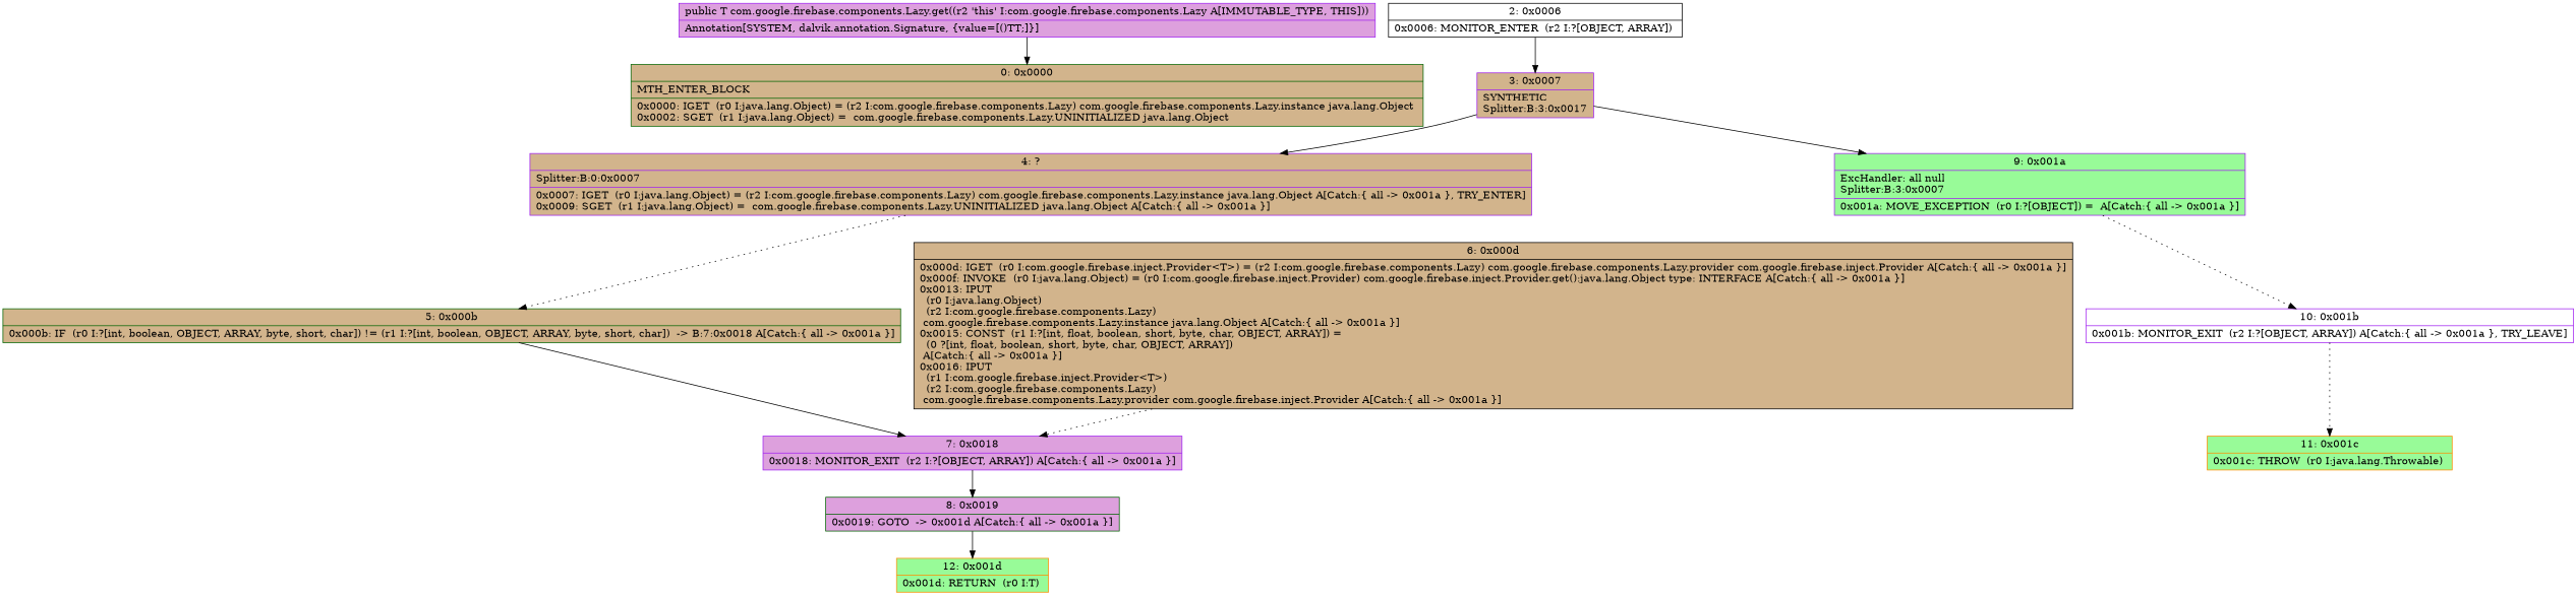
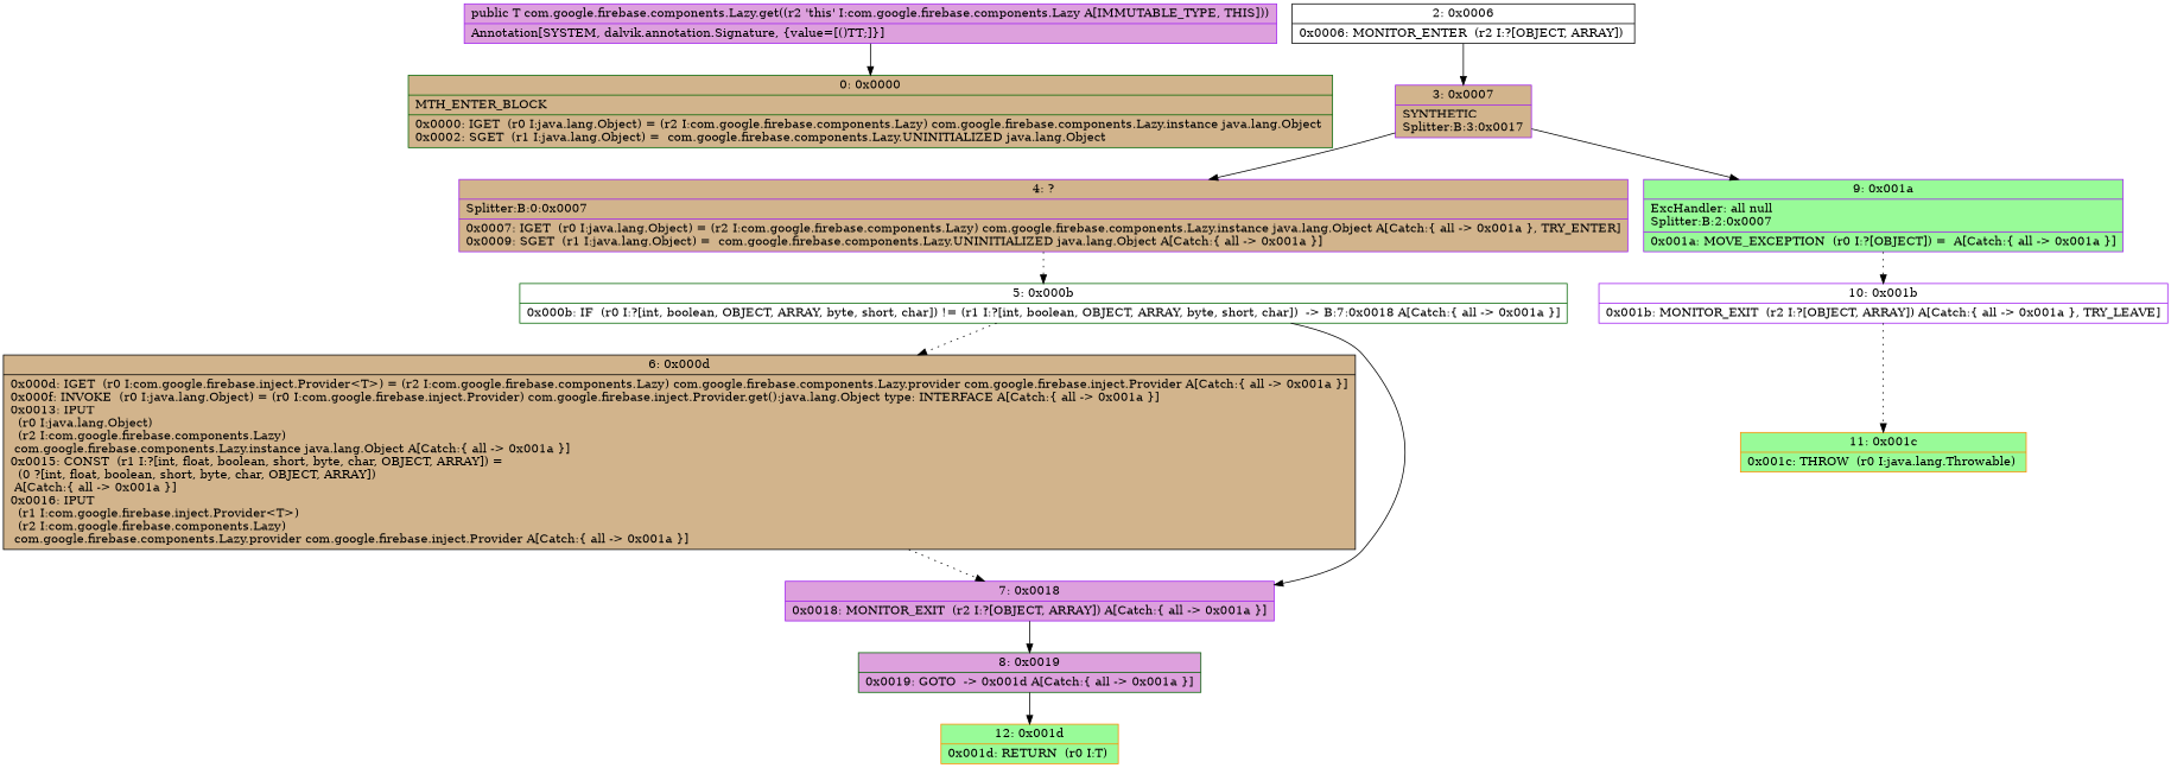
  digraph {
    node [color=purple fillcolor=tan shape=record style=filled]
    edge [style=solid]
    n1 [color=darkgreen label="{0\:\ 0x0000|MTH_ENTER_BLOCK\l|0x0000: IGET  (r0 I:java.lang.Object) = (r2 I:com.google.firebase.components.Lazy) com.google.firebase.components.Lazy.instance java.lang.Object \l0x0002: SGET  (r1 I:java.lang.Object) =  com.google.firebase.components.Lazy.UNINITIALIZED java.lang.Object \l}"]
    n2 [color=black fillcolor=white label="{2\:\ 0x0006|0x0006: MONITOR_ENTER  (r2 I:?[OBJECT, ARRAY]) \l}"]
    n3 [label="{3\:\ 0x0007|SYNTHETIC\lSplitter:B:3:0x0017\l}"]
    n4 [color=darkorange fillcolor=palegreen label="{12\:\ 0x001d|0x001d: RETURN  (r0 I:T) \l}"]
    n5 [label="{4\:\ ?|Splitter:B:0:0x0007\l|0x0007: IGET  (r0 I:java.lang.Object) = (r2 I:com.google.firebase.components.Lazy) com.google.firebase.components.Lazy.instance java.lang.Object A[Catch:\{ all \-\> 0x001a \}, TRY_ENTER]\l0x0009: SGET  (r1 I:java.lang.Object) =  com.google.firebase.components.Lazy.UNINITIALIZED java.lang.Object A[Catch:\{ all \-\> 0x001a \}]\l}"]
-   n6 [fillcolor=palegreen label="{9\:\ 0x001a|ExcHandler: all null\lSplitter:B:3:0x0007\l|0x001a: MOVE_EXCEPTION  (r0 I:?[OBJECT]) =  A[Catch:\{ all \-\> 0x001a \}]\l}"]
-   n7 [color=darkgreen label="{5\:\ 0x000b|0x000b: IF  (r0 I:?[int, boolean, OBJECT, ARRAY, byte, short, char]) != (r1 I:?[int, boolean, OBJECT, ARRAY, byte, short, char])  \-\> B:7:0x0018 A[Catch:\{ all \-\> 0x001a \}]\l}"]
+   n6 [fillcolor=palegreen label="{9\:\ 0x001a|ExcHandler: all null\lSplitter:B:2:0x0007\l|0x001a: MOVE_EXCEPTION  (r0 I:?[OBJECT]) =  A[Catch:\{ all \-\> 0x001a \}]\l}"]
+   n7 [color=darkgreen fillcolor=white label="{5\:\ 0x000b|0x000b: IF  (r0 I:?[int, boolean, OBJECT, ARRAY, byte, short, char]) != (r1 I:?[int, boolean, OBJECT, ARRAY, byte, short, char])  \-\> B:7:0x0018 A[Catch:\{ all \-\> 0x001a \}]\l}"]
    n8 [fillcolor=white label="{10\:\ 0x001b|0x001b: MONITOR_EXIT  (r2 I:?[OBJECT, ARRAY]) A[Catch:\{ all \-\> 0x001a \}, TRY_LEAVE]\l}"]
    n9 [color=black label="{6\:\ 0x000d|0x000d: IGET  (r0 I:com.google.firebase.inject.Provider\<T\>) = (r2 I:com.google.firebase.components.Lazy) com.google.firebase.components.Lazy.provider com.google.firebase.inject.Provider A[Catch:\{ all \-\> 0x001a \}]\l0x000f: INVOKE  (r0 I:java.lang.Object) = (r0 I:com.google.firebase.inject.Provider) com.google.firebase.inject.Provider.get():java.lang.Object type: INTERFACE A[Catch:\{ all \-\> 0x001a \}]\l0x0013: IPUT  \l  (r0 I:java.lang.Object)\l  (r2 I:com.google.firebase.components.Lazy)\l com.google.firebase.components.Lazy.instance java.lang.Object A[Catch:\{ all \-\> 0x001a \}]\l0x0015: CONST  (r1 I:?[int, float, boolean, short, byte, char, OBJECT, ARRAY]) = \l  (0 ?[int, float, boolean, short, byte, char, OBJECT, ARRAY])\l A[Catch:\{ all \-\> 0x001a \}]\l0x0016: IPUT  \l  (r1 I:com.google.firebase.inject.Provider\<T\>)\l  (r2 I:com.google.firebase.components.Lazy)\l com.google.firebase.components.Lazy.provider com.google.firebase.inject.Provider A[Catch:\{ all \-\> 0x001a \}]\l}"]
    n10 [fillcolor=plum label="{7\:\ 0x0018|0x0018: MONITOR_EXIT  (r2 I:?[OBJECT, ARRAY]) A[Catch:\{ all \-\> 0x001a \}]\l}"]
    n11 [color=darkgreen fillcolor=plum label="{8\:\ 0x0019|0x0019: GOTO  \-\> 0x001d A[Catch:\{ all \-\> 0x001a \}]\l}"]
    n12 [color=darkorange fillcolor=palegreen label="{11\:\ 0x001c|0x001c: THROW  (r0 I:java.lang.Throwable) \l}"]
    n13 [fillcolor=plum label="{public T com.google.firebase.components.Lazy.get((r2 'this' I:com.google.firebase.components.Lazy A[IMMUTABLE_TYPE, THIS]))  | Annotation[SYSTEM, dalvik.annotation.Signature, \{value=[()TT;]\}]\l}"]
    n2 -> n3
    n3 -> n5
    n3 -> n6
    n5 -> n7 [style=dotted]
    n6 -> n8 [style=dotted]
+   n7 -> n9 [style=dotted]
    n7 -> n10
    n8 -> n12 [style=dotted]
    n9 -> n10 [style=dotted]
    n10 -> n11
    n11 -> n4
    n13 -> n1
  }
